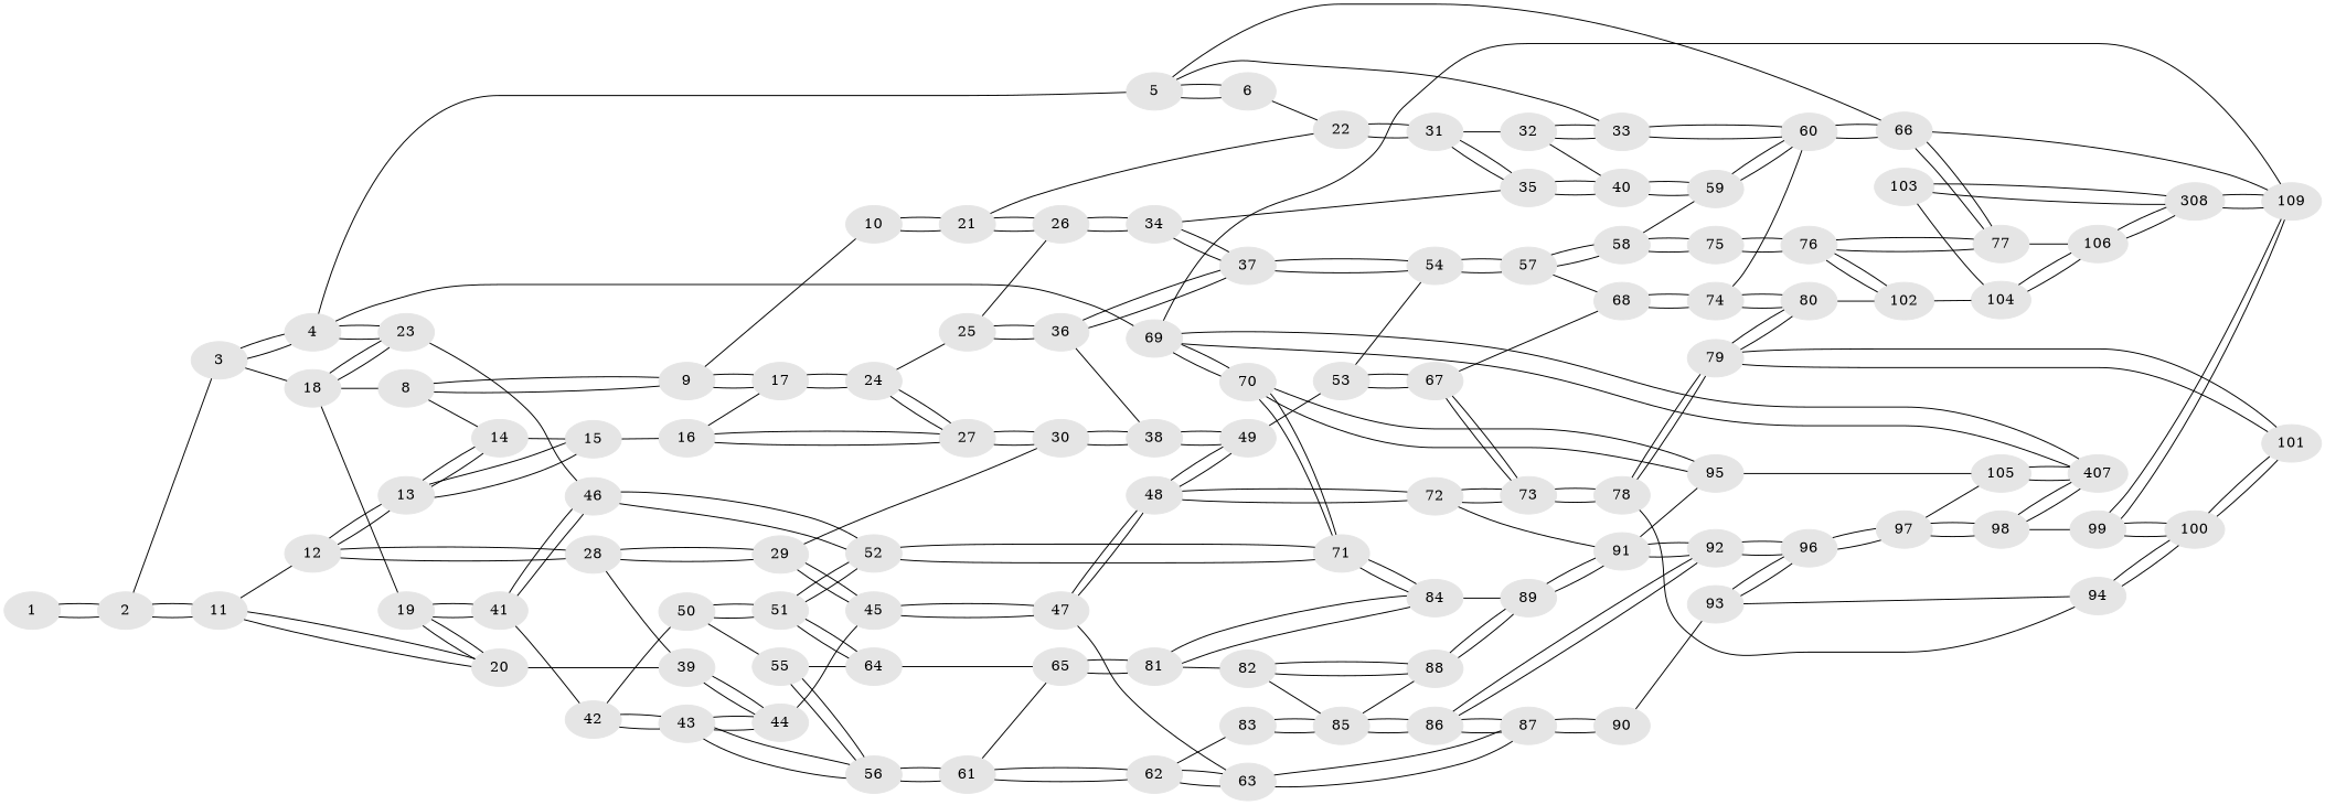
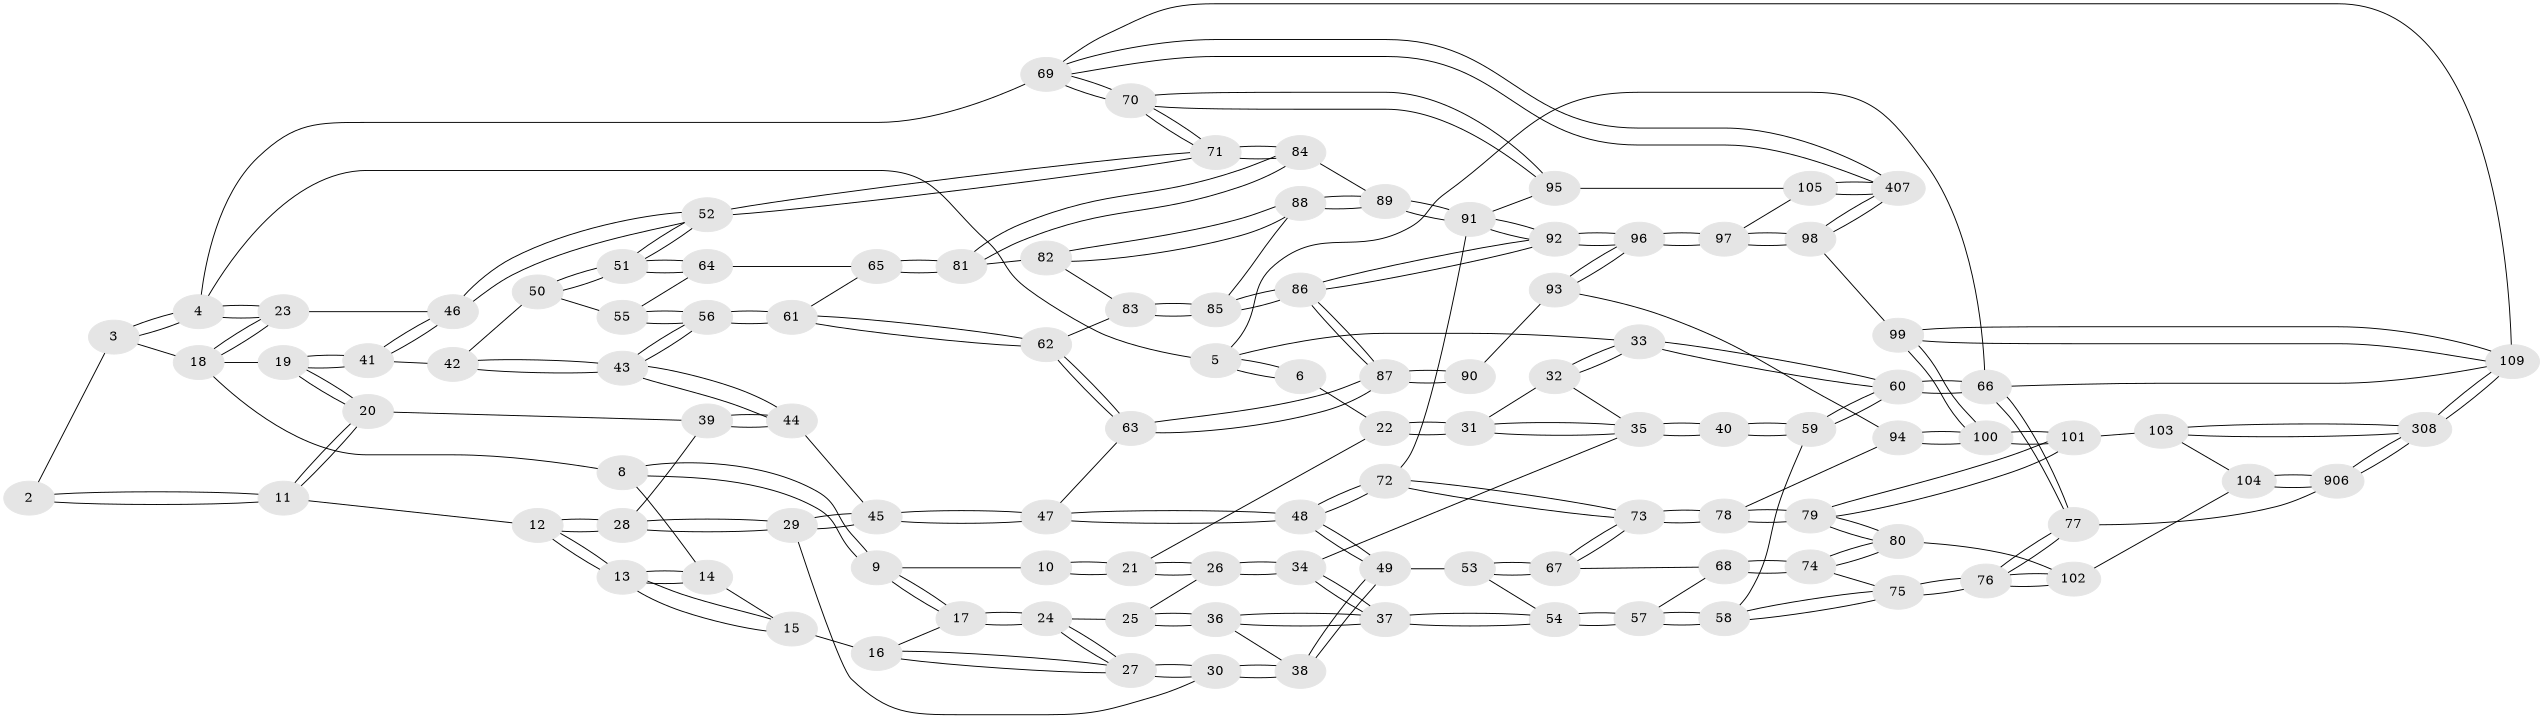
  graph {
    rankdir=LR
    node [color=gray90 style=filled]
-   1
    2
    3
    11
    8
    9
    14
    4
    18
    12
    20
    5
    23
    69
    19
    6
    33
    66
    46
    109
    70
    n22 [label=407]
    22
    60
    77
    31
    10
    21
    17
    15
    24
    26
    13
    28
    39
    29
    16
    27
    30
    25
    41
    42
    44
    34
    32
    35
    52
    36
    38
    37
    45
    47
    49
    40
    59
    54
    57
    53
    43
    50
    56
    51
    55
    61
    48
    63
    71
    72
    87
    73
    91
    67
    64
    65
    84
    68
    58
    62
    75
    74
    76
    83
    81
    85
    90
    82
-   106
+   106 [label=906]
    78
    80
    95
    105
    89
    93
    79
    94
    102
    104
    n98 [label=308]
    101
    100
    103
    88
    86
    92
    96
    97
    98
    99
-   1 -- 2
-   1 -- 2
    2 -- 3
    2 -- 11
    2 -- 11
    3 -- 4
    3 -- 4
    3 -- 18
    11 -- 12
    11 -- 20
    11 -- 20
    8 -- 9
    8 -- 9
    8 -- 14
    9 -- 10
    9 -- 17
    9 -- 17
    14 -- 15
    4 -- 5
    4 -- 23
    4 -- 23
    4 -- 69
    18 -- 8
    18 -- 23
    18 -- 23
    18 -- 19
    12 -- 13
    12 -- 13
    12 -- 28
    12 -- 28
    20 -- 39
    5 -- 6
    5 -- 6
    5 -- 33
    5 -- 66
    23 -- 46
    69 -- 109
    69 -- 70
    69 -- 70
    69 -- n22
    69 -- n22
    19 -- 20
    19 -- 20
    19 -- 41
    19 -- 41
    6 -- 22
    33 -- 60
    33 -- 60
    66 -- 109
    66 -- 77
    66 -- 77
    46 -- 52
    46 -- 52
    70 -- 71
    70 -- 71
    70 -- 95
    70 -- 95
    22 -- 31
    22 -- 31
    60 -- 66
    60 -- 66
    77 -- 106
    31 -- 32
    31 -- 35
    31 -- 35
    10 -- 21
    10 -- 21
    21 -- 22
    21 -- 26
    21 -- 26
    17 -- 24
    17 -- 24
    15 -- 16
    24 -- 27
    24 -- 27
    24 -- 25
    26 -- 34
    26 -- 34
    13 -- 14
    13 -- 14
    13 -- 15
    13 -- 15
    28 -- 39
    28 -- 29
    28 -- 29
    39 -- 44
    39 -- 44
    29 -- 30
    29 -- 45
    29 -- 45
    16 -- 17
    16 -- 27
    16 -- 27
    27 -- 30
    27 -- 30
    30 -- 38
    30 -- 38
    25 -- 26
    25 -- 36
    25 -- 36
    41 -- 46
    41 -- 46
    41 -- 42
    42 -- 43
    42 -- 43
    42 -- 50
    44 -- 45
    34 -- 35
    34 -- 37
    34 -- 37
    32 -- 33
    32 -- 33
-   32 -- 40
+   32 -- 35
    35 -- 40
    35 -- 40
    52 -- 71
    52 -- 71
    36 -- 38
    36 -- 37
    36 -- 37
    38 -- 49
    38 -- 49
    37 -- 54
    37 -- 54
    45 -- 47
    45 -- 47
    47 -- 48
    47 -- 48
    47 -- 63
    49 -- 53
    40 -- 59
    40 -- 59
    59 -- 60
    59 -- 60
    54 -- 57
    54 -- 57
    57 -- 68
    57 -- 58
    57 -- 58
    53 -- 54
    53 -- 67
    53 -- 67
    43 -- 44
    43 -- 44
    43 -- 56
    43 -- 56
    50 -- 51
    50 -- 51
    50 -- 55
    56 -- 61
    56 -- 61
    51 -- 52
    51 -- 52
    51 -- 64
    51 -- 64
    55 -- 56
    55 -- 56
    55 -- 64
    61 -- 65
    61 -- 62
    61 -- 62
    48 -- 49
    48 -- 49
    48 -- 72
    48 -- 72
    63 -- 87
    63 -- 87
    71 -- 84
    71 -- 84
    72 -- 73
    72 -- 73
    72 -- 91
    87 -- 90
    87 -- 90
    73 -- 78
    73 -- 78
    91 -- 95
    91 -- 92
    91 -- 92
    67 -- 73
    67 -- 73
    67 -- 68
    64 -- 65
    65 -- 81
    65 -- 81
    84 -- 89
    68 -- 74
    68 -- 74
    58 -- 59
    58 -- 75
    58 -- 75
    62 -- 63
    62 -- 63
    62 -- 83
    75 -- 76
    75 -- 76
-   74 -- 60
+   74 -- 75
    74 -- 80
    74 -- 80
    76 -- 77
    76 -- 77
    76 -- 102
    76 -- 102
    83 -- 85
    83 -- 85
    81 -- 84
    81 -- 84
    81 -- 82
    85 -- 88
    85 -- 86
    85 -- 86
    90 -- 93
-   82 -- 85
+   82 -- 83
    82 -- 88
    82 -- 88
    106 -- n98
    106 -- n98
    78 -- 79
    78 -- 79
    78 -- 94
    80 -- 102
    95 -- 105
    105 -- n22
    105 -- n22
    89 -- 91
    89 -- 91
    93 -- 94
    93 -- 96
    93 -- 96
    79 -- 80
    79 -- 80
    79 -- 101
    79 -- 101
    94 -- 100
    94 -- 100
    102 -- 104
    104 -- 106
    104 -- 106
    n98 -- 109
    n98 -- 109
+   101 -- 103
    100 -- 101
    100 -- 101
    103 -- 104
    103 -- n98
    103 -- n98
    88 -- 89
    88 -- 89
    86 -- 87
    86 -- 87
    86 -- 92
    86 -- 92
    92 -- 96
    92 -- 96
    96 -- 97
    96 -- 97
    97 -- 105
    97 -- 98
    97 -- 98
    98 -- n22
    98 -- n22
    98 -- 99
    99 -- 109
    99 -- 109
    99 -- 100
    99 -- 100
  }
